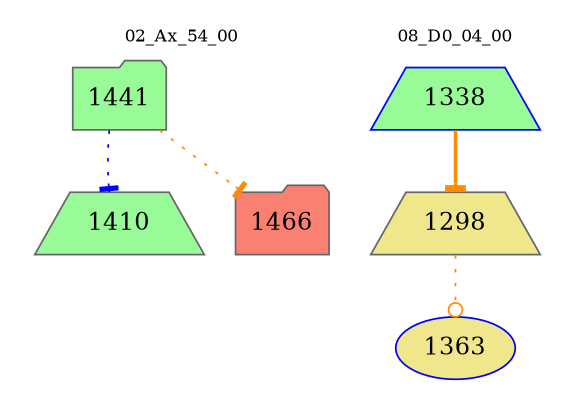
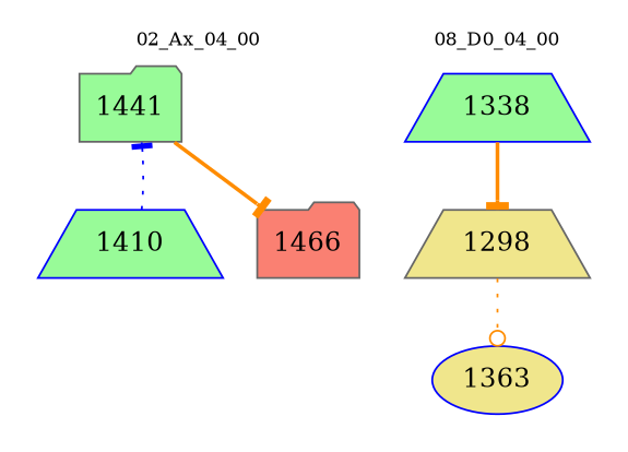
  digraph {
    node [color=gray40 fillcolor=palegreen shape=trapezium style=filled]
    edge [arrowhead=tee color=darkorange style=dotted]
    n1 [label=1441 shape=folder]
-   n2 [label=1410]
+   n2 [color=blue label=1410]
    n3 [fillcolor=salmon label=1466 shape=folder]
    n4 [color=blue label=1338]
    n5 [fillcolor=khaki label=1298]
    n6 [color=blue fillcolor=khaki label=1363 shape=ellipse]
    subgraph cluster_1 {
      color=white
      fontsize=10
-     label="02_Ax_54_00"
+     label="02_Ax_04_00"
      n1
      n2
      n3
    }
    subgraph cluster_2 {
      color=white
      fontsize=10
      label="08_D0_04_00"
      n4
      n5
      n6
    }
-   n1 -> n2 [color=blue]
-   n1 -> n3
+   n2 -> n1 [color=blue]
+   n1 -> n3 [style=bold]
    n4 -> n5 [style=bold]
    n5 -> n6 [arrowhead=odot]
  }
